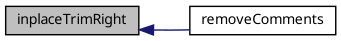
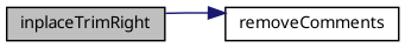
  digraph {
    rankdir=LR
    fontname="Noto Sans"
    node [color=black fontname="Noto Sans" fontsize=10 shape=record]
    n1 [fillcolor=grey75 fontcolor=black height=0.2 label=inplaceTrimRight style=filled width=0.4]
    n2 [height=0.2 label=removeComments width=0.4]
-   n1 -> n2 [color=midnightblue dir=back fontname="Noto Sans" fontsize=10 labelfontname=Helvetica labelfontsize=10 style=solid]
+   n2 -> n1 [color=midnightblue dir=back fontname="Noto Sans" fontsize=10 labelfontname=Helvetica labelfontsize=10 style=solid]
  }
